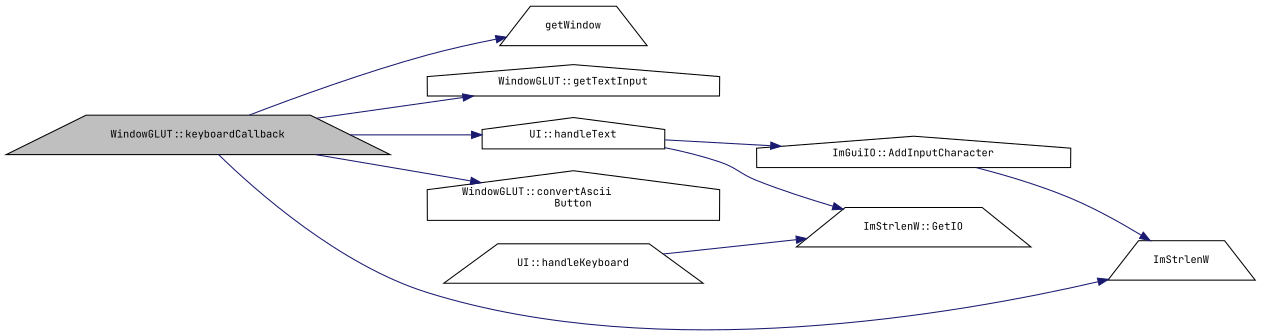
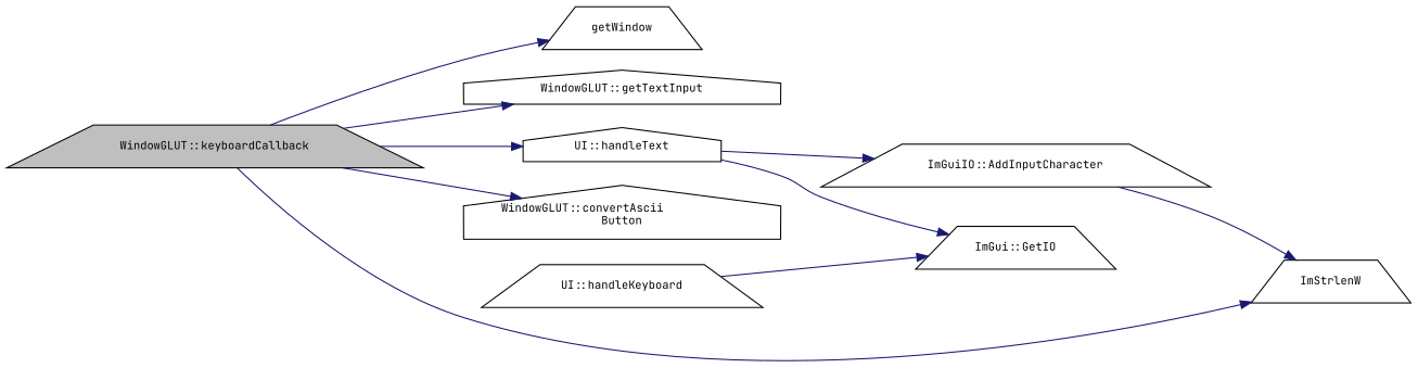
  digraph {
    fontname="JetBrains Mono"
    rankdir=LR
    node [color=black fillcolor=white fontname="JetBrains Mono" fontsize=10 shape=trapezium style=filled]
    edge [color=midnightblue fontname="JetBrains Mono" fontsize=10 labelfontname=Helvetica labelfontsize=10 style=solid]
    n1 [fillcolor=grey75 fontcolor=black height=0.2 label="WindowGLUT::keyboardCallback" width=0.4]
    n2 [height=0.2 label=getWindow width=0.4]
    n3 [height=0.2 label="WindowGLUT::getTextInput" shape=house width=0.4]
    n4 [height=0.2 label="UI::handleText" shape=house width=0.4]
    n5 [height=0.2 label="WindowGLUT::convertAscii\lButton" shape=house width=0.4]
    n6 [height=0.2 label=ImStrlenW width=0.4]
-   n7 [height=0.2 label="ImStrlenW::GetIO" width=0.4]
-   n8 [height=0.2 label="ImGuiIO::AddInputCharacter" shape=house width=0.4]
+   n7 [height=0.2 label="ImGui::GetIO" width=0.4]
+   n8 [height=0.2 label="ImGuiIO::AddInputCharacter" width=0.4]
    n9 [height=0.2 label="UI::handleKeyboard" width=0.4]
    n1 -> n2
    n1 -> n3
    n1 -> n4
    n1 -> n5
    n1 -> n6
    n4 -> n7
    n4 -> n8
    n8 -> n6
    n9 -> n7
  }
